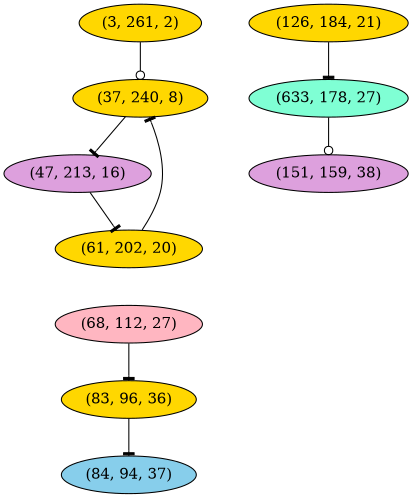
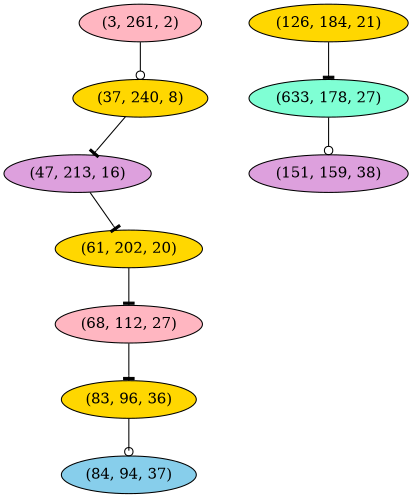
  digraph {
    node [fillcolor=gold style=filled]
    edge [arrowhead=tee]
-   "(3, 261, 2)"
+   "(3, 261, 2)" [fillcolor=lightpink]
    "(37, 240, 8)"
    "(47, 213, 16)" [fillcolor=plum]
    "(61, 202, 20)"
    "(68, 112, 27)" [fillcolor=lightpink]
    "(83, 96, 36)"
    n7 [fillcolor=aquamarine label="(633, 178, 27)"]
    "(126, 184, 21)"
    "(84, 94, 37)" [fillcolor=skyblue]
    "(151, 159, 38)" [fillcolor=plum]
    "(3, 261, 2)" -> "(37, 240, 8)" [arrowhead=odot]
    "(37, 240, 8)" -> "(47, 213, 16)"
    "(47, 213, 16)" -> "(61, 202, 20)"
-   "(61, 202, 20)" -> "(37, 240, 8)"
+   "(61, 202, 20)" -> "(68, 112, 27)"
    "(68, 112, 27)" -> "(83, 96, 36)"
-   "(83, 96, 36)" -> "(84, 94, 37)"
+   "(83, 96, 36)" -> "(84, 94, 37)" [arrowhead=odot]
    n7 -> "(151, 159, 38)" [arrowhead=odot]
    "(126, 184, 21)" -> n7
  }
